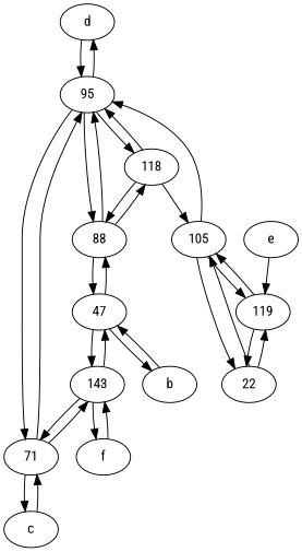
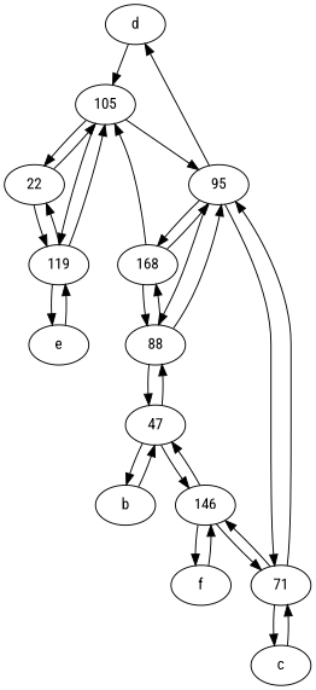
  digraph {
    fontname="Roboto Condensed"
    node [fontname="Roboto Condensed"]
    edge [fontname="Roboto Condensed"]
    d
    95
    71
    88
-   118
+   118 [label=168]
    c
-   143
+   143 [label=146]
    22
    119
    105
    47
    f
    b
    e
-   d -> 95
+   d -> 105
    95 -> d
    95 -> 71
    95 -> 88
    95 -> 118
    71 -> 95
    71 -> c
    71 -> 143
    88 -> 95
    88 -> 118
    88 -> 47
    118 -> 95
    118 -> 88
    118 -> 105
    c -> 71
    143 -> 71
    143 -> 47
    143 -> f
    22 -> 119
    22 -> 105
    119 -> 22
    119 -> 105
+   119 -> e
    105 -> 95
    105 -> 22
    105 -> 119
    47 -> 88
    47 -> 143
    47 -> b
    f -> 143
    b -> 47
    e -> 119
  }
